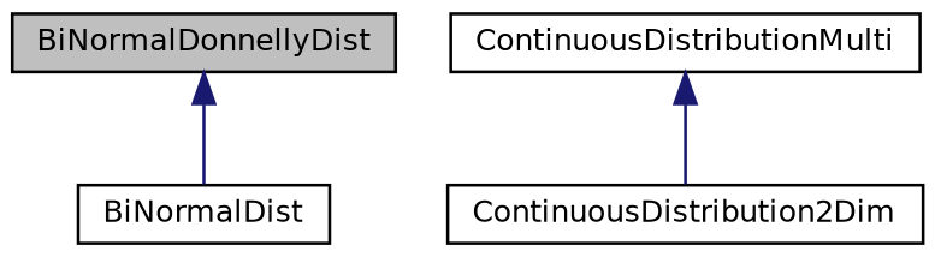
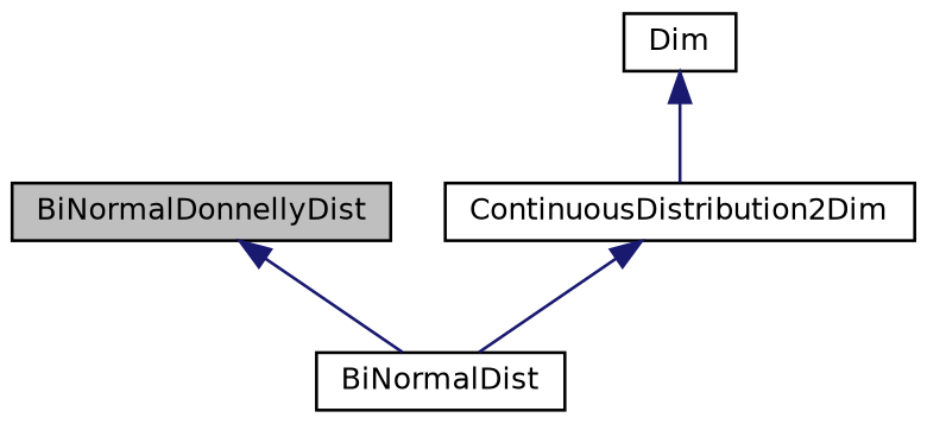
  digraph {
    node [color=black fontname=Helvetica fontsize=10 shape=record]
    edge [color=midnightblue dir=back fontname=Helvetica fontsize=10 labelfontname=Helvetica labelfontsize=10 style=solid]
    n1 [fillcolor=grey75 fontcolor=black height=0.2 label=BiNormalDonnellyDist style=filled width=0.4]
    n2 [height=0.2 label=BiNormalDist width=0.4]
    n3 [height=0.2 label=ContinuousDistribution2Dim width=0.4]
-   n4 [height=0.2 label=ContinuousDistributionMulti width=0.4]
+   n4 [height=0.2 label=Dim width=0.4]
    n1 -> n2
+   n3 -> n2
    n4 -> n3
  }
